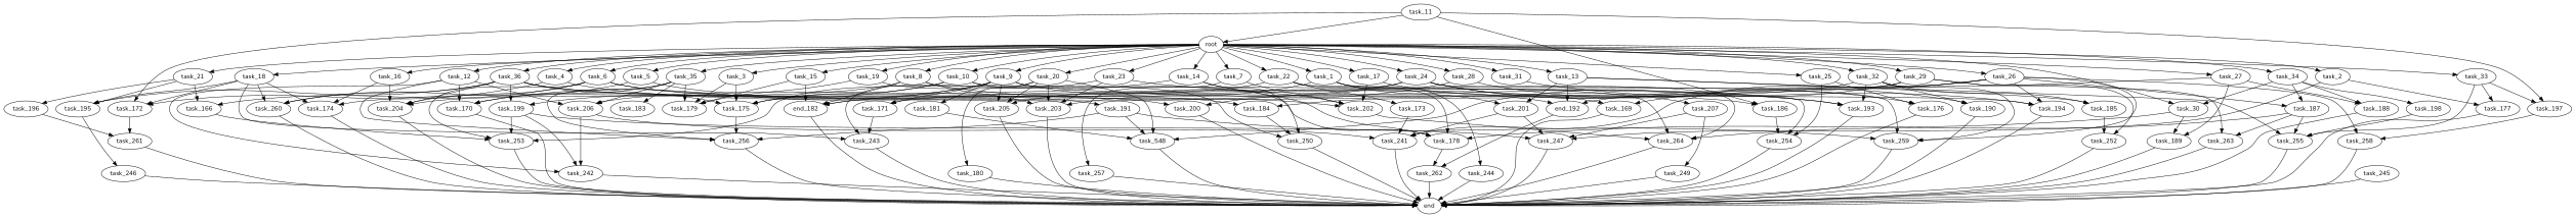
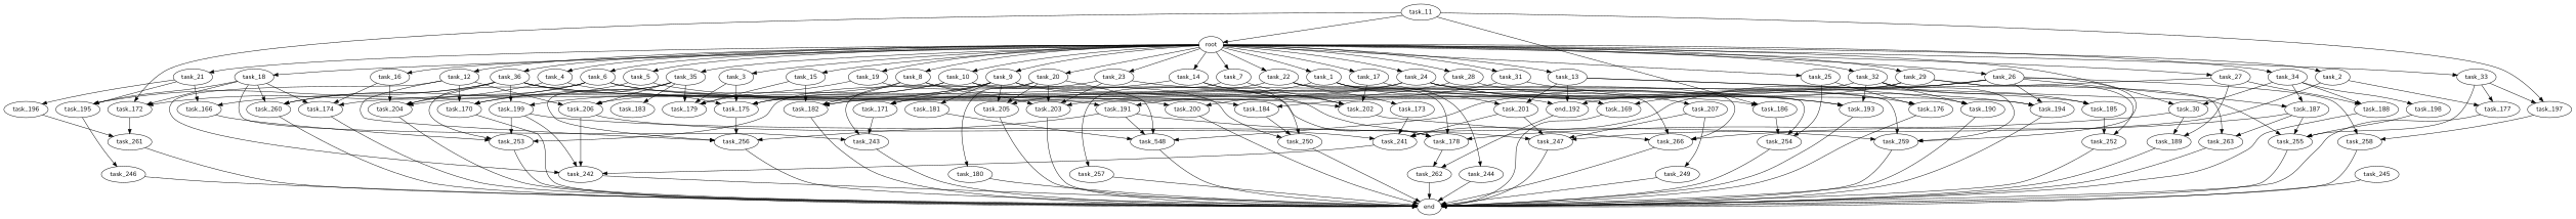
  digraph {
    fontname=Nunito
    node [fontname=Nunito]
    edge [fontname=Nunito]
    root
    task_1
    task_2
    task_3
    task_4
    task_5
    task_6
    task_7
    task_8
    task_9
    task_10
    task_12
    task_13
    task_14
    task_15
    task_16
    task_17
    task_18
    task_19
    task_20
    task_21
    task_22
    task_23
    task_24
    task_25
    task_26
    task_27
    task_28
    task_29
    task_30
    task_31
    task_32
    task_33
    task_34
    task_35
    task_36
    task_201
    task_205
    task_244
-   task_264
+   task_264 [label=task_266]
    task_177
    task_247
    task_175
    task_179
    task_172
    task_202
    task_169
    task_260
    n49 [label=task_166]
    task_184
    n51 [label=end_192]
    task_204
    task_253
    task_257
-   task_182 [label=end_182]
+   task_182
    task_186
    task_203
    task_170
    task_171
    task_178
    task_181
    task_194
    task_199
    task_254
    task_11
    task_197
    task_206
    task_242
    task_256
    task_185
    task_255
    task_250
    task_174
    task_207
    task_195
    task_243
    task_180
    n78 [label=task_548]
    task_196
    task_173
    task_259
    task_193
    task_176
    task_200
    task_187
    task_241
    task_258
    task_188
    task_189
    task_190
    task_252
    task_263
    task_191
    task_198
    task_183
    end
    task_261
    task_262
    task_249
    task_246
    task_245
    root -> task_1
    root -> task_2
    root -> task_3
    root -> task_4
    root -> task_5
    root -> task_6
    root -> task_7
    root -> task_8
    root -> task_9
    root -> task_10
    root -> task_12
    root -> task_13
    root -> task_14
    root -> task_15
    root -> task_16
    root -> task_17
    root -> task_18
    root -> task_19
    root -> task_20
    root -> task_21
    root -> task_22
    root -> task_23
    root -> task_24
    root -> task_25
    root -> task_26
    root -> task_27
    root -> task_28
    root -> task_29
    root -> task_30
    root -> task_31
    root -> task_32
    root -> task_33
    root -> task_34
    root -> task_35
    root -> task_36
    task_1 -> task_201
    task_1 -> task_205
    task_1 -> task_244
    task_1 -> task_264
    task_2 -> task_177
    task_2 -> task_247
    task_3 -> task_175
    task_3 -> task_179
    task_4 -> task_172
    task_4 -> task_202
    task_5 -> task_169
    task_5 -> task_260
    task_6 -> n49
    task_6 -> task_184
    task_6 -> n51
    task_6 -> task_204
    task_6 -> task_253
    task_7 -> task_202
    task_7 -> task_257
    task_8 -> task_204
    task_8 -> task_182
    task_8 -> task_186
    task_8 -> task_203
    task_9 -> task_205
    task_9 -> task_175
    task_9 -> task_170
    task_9 -> task_171
    task_9 -> task_178
    task_9 -> task_181
    task_9 -> task_194
    task_10 -> task_175
    task_10 -> task_178
    task_10 -> task_199
    task_10 -> task_254
    task_12 -> task_170
    task_12 -> task_206
    task_12 -> task_242
    task_12 -> task_256
    task_13 -> task_201
    task_13 -> n51
    task_13 -> task_185
    task_13 -> task_255
    task_14 -> task_202
    task_14 -> task_182
    task_14 -> task_250
    task_15 -> task_179
    task_15 -> task_182
    task_16 -> task_204
    task_16 -> task_174
    task_17 -> task_202
    task_17 -> task_207
    task_18 -> task_172
    task_18 -> task_260
    task_18 -> task_174
    task_18 -> task_195
    task_18 -> task_243
    task_19 -> task_179
    task_19 -> task_250
    task_20 -> task_205
    task_20 -> task_203
    task_20 -> task_243
    task_20 -> task_180
    task_20 -> n78
    task_21 -> n49
    task_21 -> task_195
    task_21 -> task_196
    task_22 -> task_178
    task_22 -> task_206
    task_22 -> task_173
    task_22 -> task_259
    task_23 -> task_253
    task_23 -> task_203
    task_23 -> task_193
    task_24 -> task_264
    task_24 -> task_174
    task_24 -> task_193
    task_24 -> task_176
    task_24 -> task_200
    task_25 -> task_254
    task_25 -> task_176
    task_26 -> task_169
    task_26 -> task_171
    task_26 -> task_194
    task_26 -> task_259
    task_26 -> task_187
    task_26 -> task_241
    task_26 -> task_258
    task_27 -> n51
    task_27 -> task_188
    task_27 -> task_189
    task_28 -> task_203
    task_28 -> task_190
    task_29 -> task_182
    task_29 -> n78
    task_29 -> task_252
    task_29 -> task_263
    task_30 -> task_178
    task_30 -> task_189
    task_31 -> task_194
+   task_31 -> task_191
    task_32 -> task_184
    task_32 -> task_185
    task_32 -> task_259
    task_32 -> task_193
    task_32 -> task_190
    task_33 -> task_177
    task_33 -> task_197
    task_33 -> task_255
    task_34 -> task_30
    task_34 -> task_187
    task_34 -> task_188
    task_34 -> task_198
    task_35 -> task_179
    task_35 -> task_170
    task_35 -> task_206
    task_35 -> task_256
    task_35 -> task_183
    task_36 -> task_175
    task_36 -> task_260
    task_36 -> task_204
    task_36 -> task_199
    task_36 -> task_195
    task_36 -> task_200
    task_36 -> task_191
    task_201 -> task_247
    task_201 -> task_241
    task_205 -> end
    task_244 -> end
    task_264 -> end
    task_177 -> end
    task_247 -> end
    task_175 -> task_256
    task_172 -> task_261
    task_202 -> task_264
    task_169 -> end
    task_260 -> end
    n49 -> task_253
    task_184 -> task_250
    n51 -> task_262
    task_204 -> end
    task_253 -> end
    task_257 -> end
    task_182 -> end
    task_186 -> task_254
    task_203 -> end
    task_170 -> end
    task_171 -> task_243
    task_178 -> task_262
    task_181 -> n78
    task_194 -> end
    task_199 -> task_247
    task_199 -> task_253
    task_199 -> task_242
    task_254 -> end
    task_11 -> root
    task_11 -> task_172
    task_11 -> task_186
    task_11 -> task_197
    task_197 -> task_258
    task_206 -> task_242
    task_206 -> task_241
    task_242 -> end
    task_256 -> end
    task_185 -> task_252
    task_255 -> end
    task_250 -> end
    task_174 -> end
    task_207 -> task_247
    task_207 -> task_249
    task_195 -> task_246
    task_243 -> end
    task_180 -> end
    n78 -> end
    task_196 -> task_261
    task_173 -> task_241
    task_259 -> end
    task_193 -> end
    task_176 -> end
    task_200 -> end
    task_187 -> task_264
    task_187 -> task_255
    task_187 -> task_263
-   task_241 -> end
+   task_241 -> task_242
    task_258 -> end
    task_188 -> end
    task_189 -> end
    task_190 -> end
    task_252 -> end
    task_263 -> end
    task_191 -> task_256
    task_191 -> n78
    task_191 -> task_259
    task_198 -> task_255
    task_261 -> end
    task_262 -> end
    task_249 -> end
    task_246 -> end
    task_245 -> end
  }
